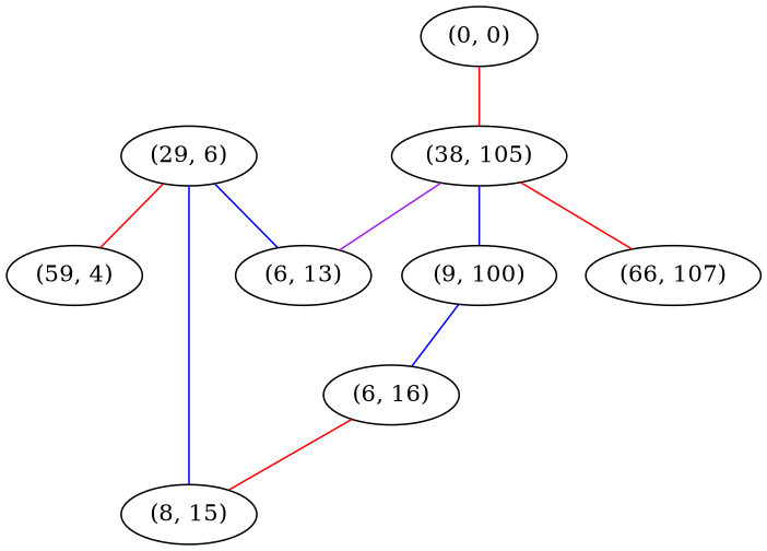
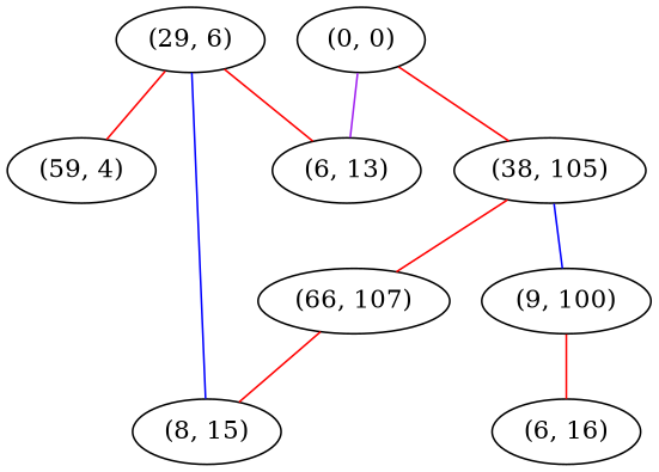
  graph {
    edge [color=red weight=3]
    "(29, 6)"
    "(59, 4)"
    "(6, 13)"
    "(8, 15)"
    "(38, 105)"
    "(9, 100)"
    "(66, 107)"
    "(6, 16)"
    "(0, 0)"
    "(29, 6)" -- "(59, 4)"
-   "(29, 6)" -- "(6, 13)" [color=blue]
+   "(29, 6)" -- "(6, 13)"
    "(29, 6)" -- "(8, 15)" [color=blue]
    "(38, 105)" -- "(9, 100)" [color=blue]
    "(38, 105)" -- "(66, 107)"
-   "(9, 100)" -- "(6, 16)" [color=blue weight=1]
-   "(6, 16)" -- "(8, 15)" [weight=1]
-   "(38, 105)" -- "(6, 13)" [color=purple weight=4]
+   "(9, 100)" -- "(6, 16)" [weight=1]
+   "(66, 107)" -- "(8, 15)" [weight=1]
+   "(0, 0)" -- "(6, 13)" [color=purple weight=4]
    "(0, 0)" -- "(38, 105)" [weight=1]
  }
